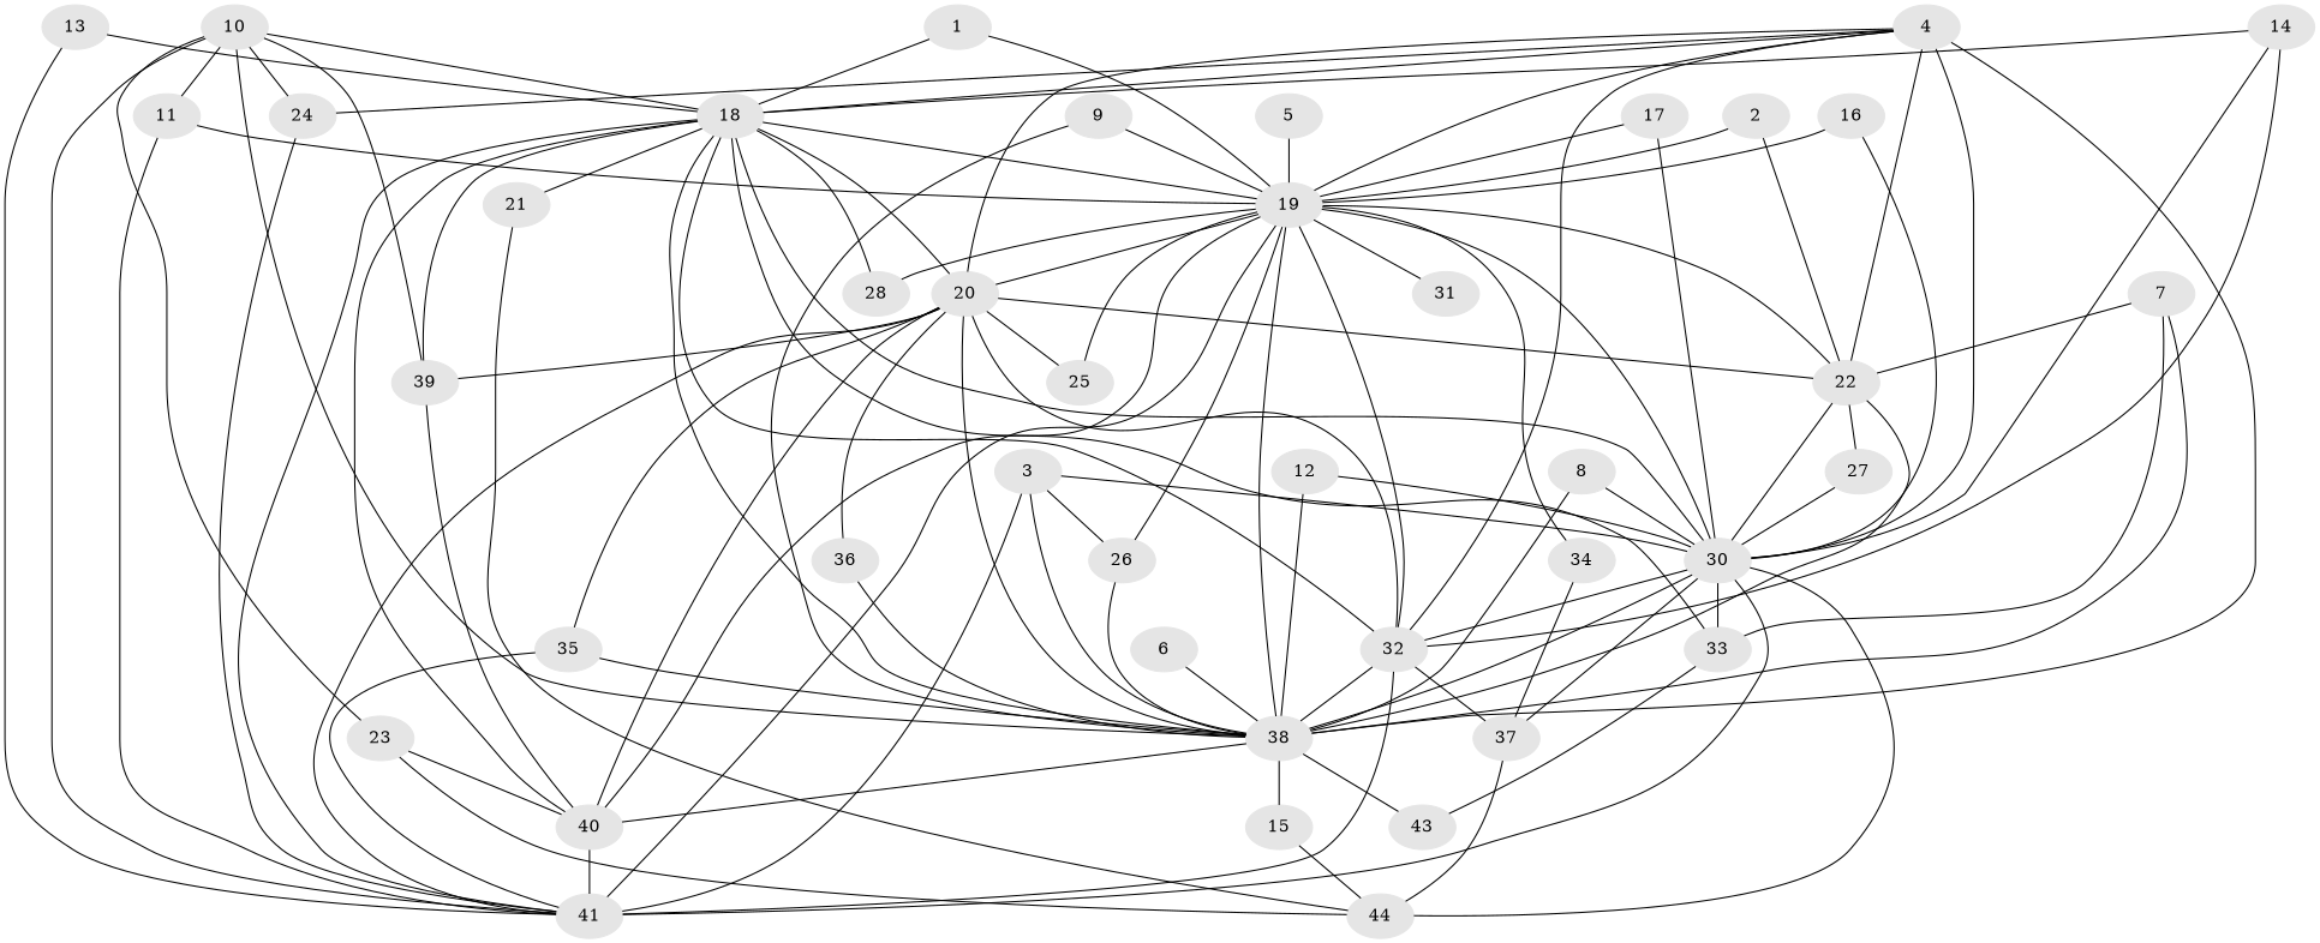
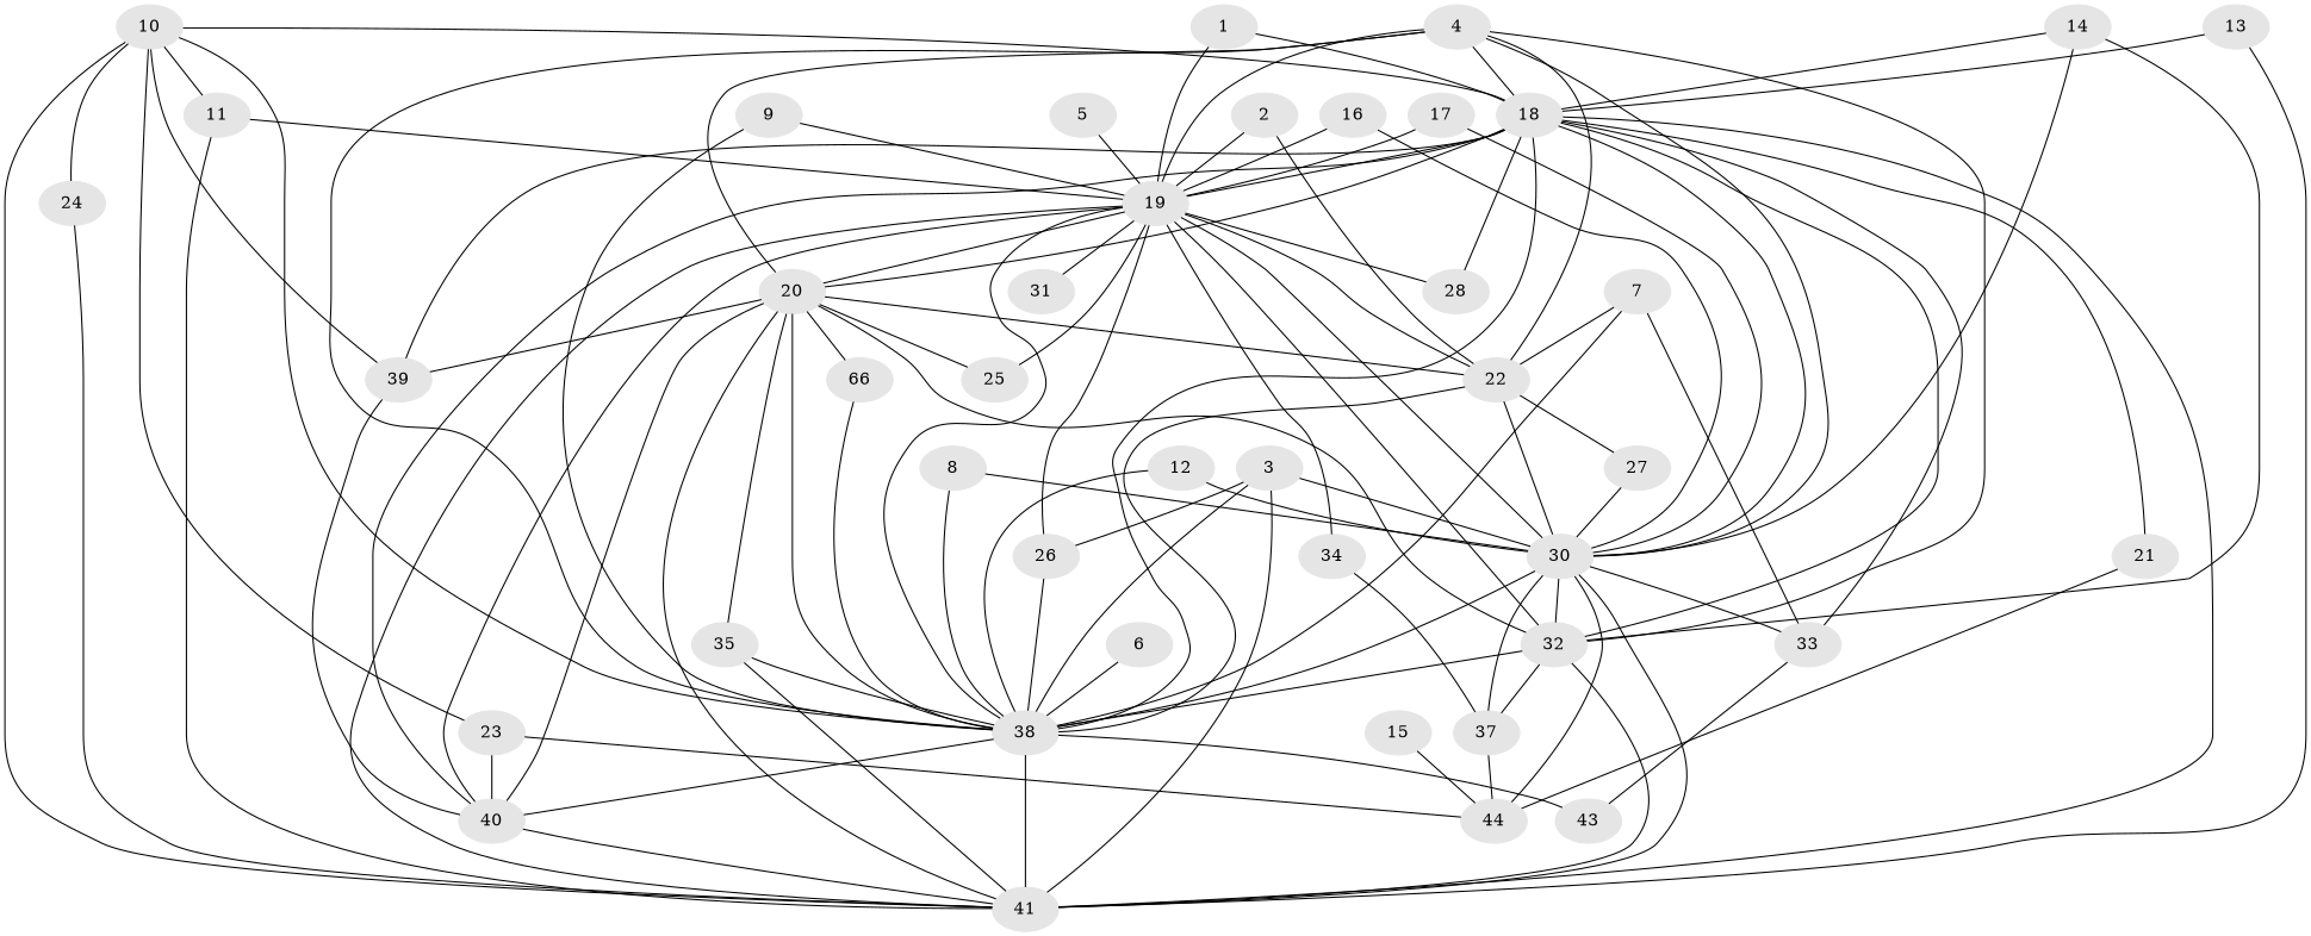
  graph {
    node [color=gray90 style=filled]
    edge [weight=1.0]
    1
    18
    19
    30
    38
    41
    20
    32
    33
    39
    21
    28
    40
    22
    26
    25
    31
    34
    2
    27
    3
    44
    37
    43
    4
    24
    35
-   36
+   36 [label=66]
    5
    6
    7
    8
    9
    10
    11
    23
    12
    13
    14
    15
    16
    17
    1 -- 18
    1 -- 19
    18 -- 19
    18 -- 30 [weight=2.0]
    18 -- 38 [weight=2.0]
    18 -- 41
    18 -- 20 [weight=2.0]
    18 -- 32
    18 -- 33
    18 -- 39
    18 -- 21
    18 -- 28
    18 -- 40
    19 -- 30 [weight=2.0]
    19 -- 38 [weight=2.0]
    19 -- 41
    19 -- 20
    19 -- 32
    19 -- 28
    19 -- 40
    19 -- 22
    19 -- 26
    19 -- 25
    19 -- 31
    19 -- 34
    30 -- 38 [weight=5.0]
    30 -- 41 [weight=3.0]
    30 -- 32 [weight=4.0]
    30 -- 33 [weight=2.0]
    30 -- 44 [weight=2.0]
    30 -- 37
-   38 -- 15 [weight=4.0]
+   38 -- 41 [weight=4.0]
    38 -- 40
    38 -- 43
    20 -- 38 [weight=3.0]
    20 -- 41
    20 -- 32
    20 -- 39
    20 -- 40
    20 -- 22
    20 -- 25
    20 -- 35
    20 -- 36
    32 -- 38 [weight=2.0]
    32 -- 41 [weight=2.0]
    32 -- 37
    33 -- 43
    39 -- 40
    21 -- 44
    40 -- 41
    22 -- 30
    22 -- 38
    22 -- 27
    26 -- 38
    34 -- 37
    2 -- 19
    2 -- 22
    27 -- 30
    3 -- 30
    3 -- 38
    3 -- 41
    3 -- 26
    37 -- 44
    4 -- 18
    4 -- 19
    4 -- 30 [weight=2.0]
    4 -- 38 [weight=3.0]
    4 -- 20
    4 -- 32
    4 -- 22
-   4 -- 24
    24 -- 41
    35 -- 38
    35 -- 41
    36 -- 38
    5 -- 19
    6 -- 38
    7 -- 38
    7 -- 33
    7 -- 22
    8 -- 30
    8 -- 38
    9 -- 19
    9 -- 38
    10 -- 18
    10 -- 38
    10 -- 41
    10 -- 39
    10 -- 24
    10 -- 11
    10 -- 23
    11 -- 19
    11 -- 41
    23 -- 40
    23 -- 44
    12 -- 30
    12 -- 38
    13 -- 18
    13 -- 41
    14 -- 18
    14 -- 30
    14 -- 32
    15 -- 44
    16 -- 19
    16 -- 30
    17 -- 19
    17 -- 30
  }
